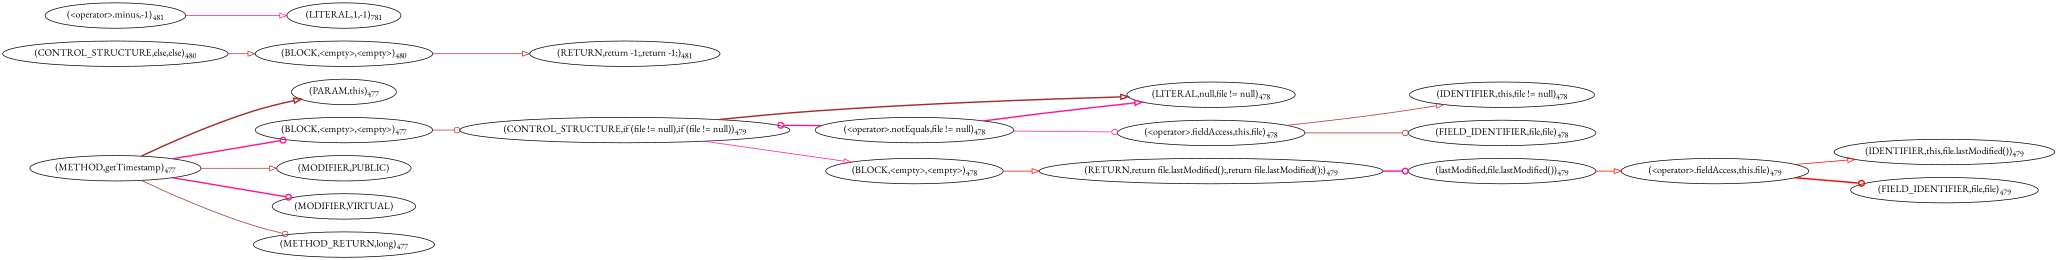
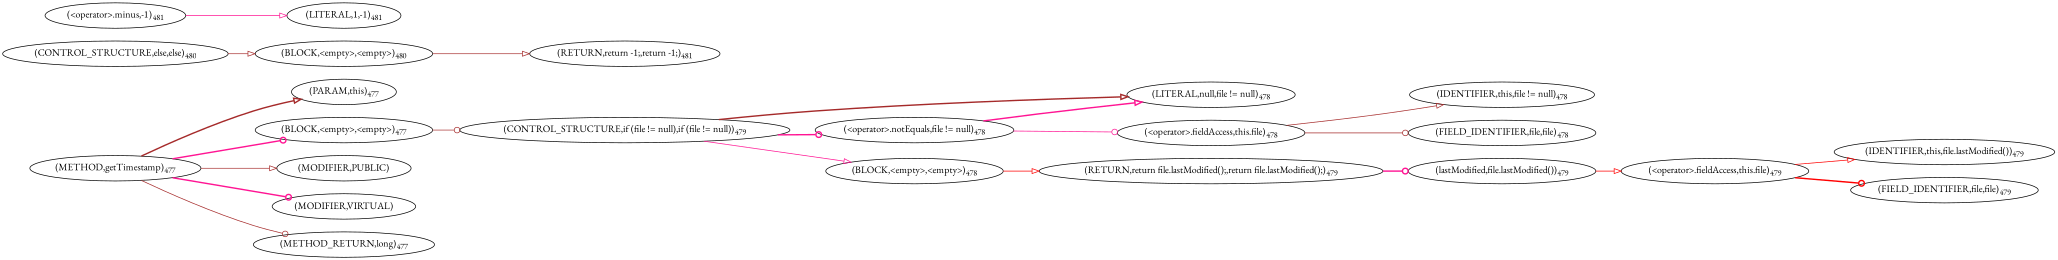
  digraph {
    fontname="EB Garamond"
    rankdir=LR
    node [fontname="EB Garamond"]
    edge [arrowhead=onormal color=brown fontname="EB Garamond" style=solid]
    n1 [label=<(METHOD,getTimestamp)<SUB>477</SUB>>]
    n2 [label=<(PARAM,this)<SUB>477</SUB>>]
    n3 [label=<(BLOCK,&lt;empty&gt;,&lt;empty&gt;)<SUB>477</SUB>>]
    n4 [label=<(MODIFIER,PUBLIC)>]
    n5 [label=<(MODIFIER,VIRTUAL)>]
    n6 [label=<(METHOD_RETURN,long)<SUB>477</SUB>>]
    n7 [label=<(CONTROL_STRUCTURE,if (file != null),if (file != null))<SUB>479</SUB>>]
    n8 [label=<(&lt;operator&gt;.notEquals,file != null)<SUB>478</SUB>>]
    n9 [label=<(BLOCK,&lt;empty&gt;,&lt;empty&gt;)<SUB>478</SUB>>]
    n10 [label=<(LITERAL,null,file != null)<SUB>478</SUB>>]
    n11 [label=<(&lt;operator&gt;.fieldAccess,this.file)<SUB>478</SUB>>]
    n12 [label=<(RETURN,return file.lastModified();,return file.lastModified();)<SUB>479</SUB>>]
    n13 [label=<(CONTROL_STRUCTURE,else,else)<SUB>480</SUB>>]
    n14 [label=<(BLOCK,&lt;empty&gt;,&lt;empty&gt;)<SUB>480</SUB>>]
    n15 [label=<(IDENTIFIER,this,file != null)<SUB>478</SUB>>]
    n16 [label=<(FIELD_IDENTIFIER,file,file)<SUB>478</SUB>>]
    n17 [label=<(lastModified,file.lastModified())<SUB>479</SUB>>]
    n18 [label=<(&lt;operator&gt;.fieldAccess,this.file)<SUB>479</SUB>>]
    n19 [label=<(IDENTIFIER,this,file.lastModified())<SUB>479</SUB>>]
    n20 [label=<(FIELD_IDENTIFIER,file,file)<SUB>479</SUB>>]
    n21 [label=<(RETURN,return -1;,return -1;)<SUB>481</SUB>>]
    n22 [label=<(&lt;operator&gt;.minus,-1)<SUB>481</SUB>>]
-   n23 [label=<(LITERAL,1,-1)<SUB>781</SUB>>]
+   n23 [label=<(LITERAL,1,-1)<SUB>481</SUB>>]
    n1 -> n2 [style=bold]
    n1 -> n3 [arrowhead=odot color=deeppink style=bold]
    n1 -> n4
    n1 -> n5 [arrowhead=odot color=deeppink style=bold]
    n1 -> n6 [arrowhead=odot]
    n3 -> n7 [arrowhead=odot]
-   n8 -> n7 [arrowhead=odot color=deeppink style=bold]
+   n7 -> n8 [arrowhead=odot color=deeppink style=bold]
    n7 -> n9 [color=deeppink]
    n7 -> n10 [style=bold]
    n8 -> n10 [color=deeppink style=bold]
    n8 -> n11 [arrowhead=odot color=deeppink]
    n9 -> n12 [color=red]
    n11 -> n15
    n11 -> n16 [arrowhead=odot]
    n12 -> n17 [arrowhead=odot color=deeppink style=bold]
    n13 -> n14
    n14 -> n21
    n17 -> n18 [color=red]
    n18 -> n19 [color=red]
    n18 -> n20 [arrowhead=odot color=red style=bold]
    n22 -> n23 [color=deeppink]
  }
